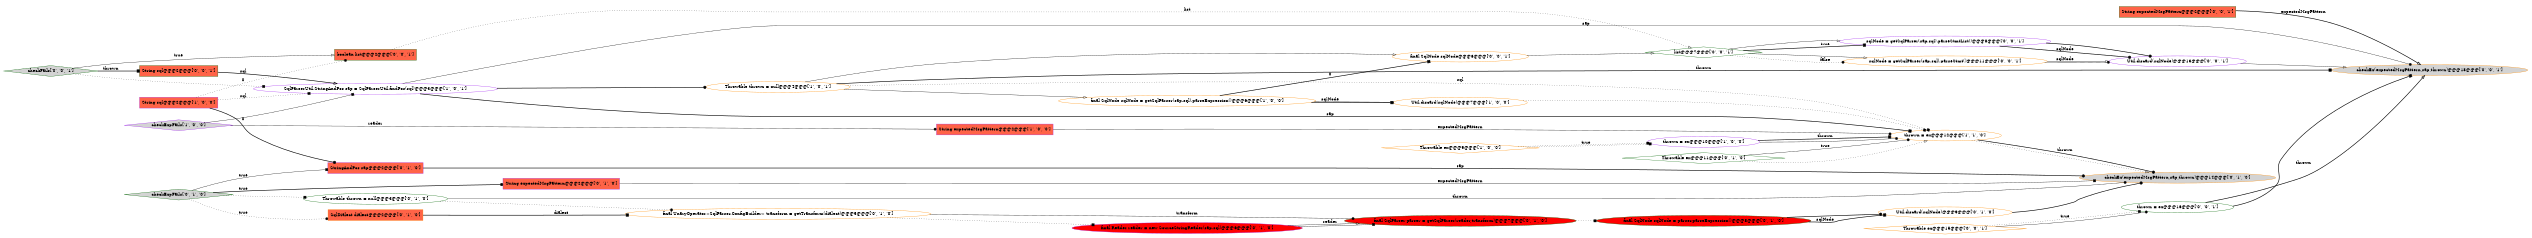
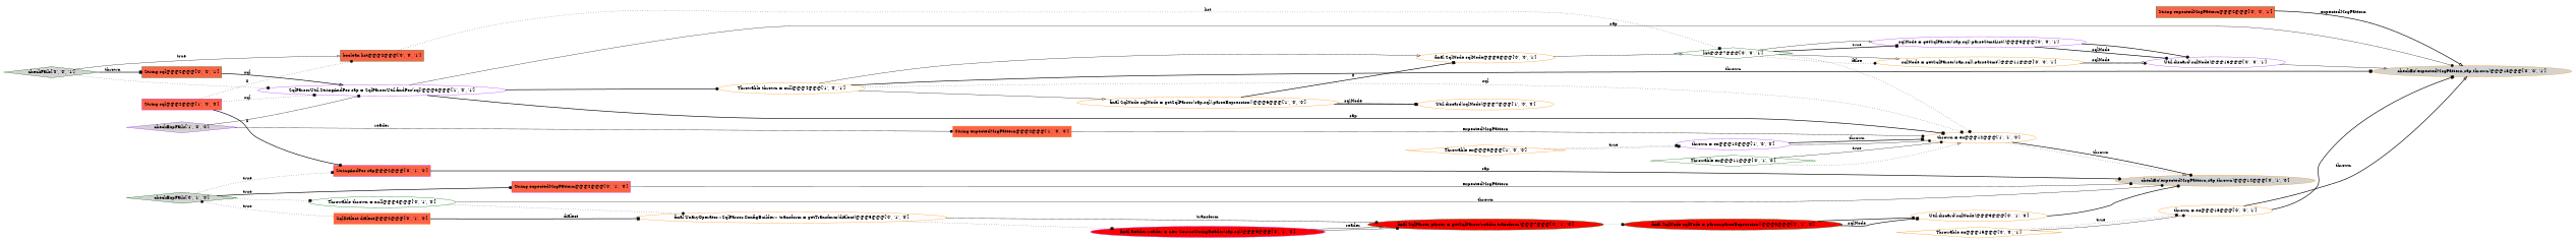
  digraph {
    rankdir=LR
    node [color=darkorange fillcolor=white shape=ellipse style=filled]
    edge [arrowhead=box style=solid]
    n1 [label="final UnaryOperator<SqlParser.ConfigBuilder> transform = getTransform(dialect)@@@5@@@['0', '1', '0']"]
    n2 [color=darkgreen fillcolor=red label="final SqlParser parser = getSqlParser(reader,transform)@@@7@@@['0', '1', '0']"]
    n3 [color=purple fillcolor=red label="final Reader reader = new SourceStringReader(sap.sql)@@@6@@@['0', '1', '0']"]
    n4 [color=darkgreen fillcolor=red label="final SqlNode sqlNode = parser.parseExpression()@@@8@@@['0', '1', '0']"]
    n5 [color=darkgreen fillcolor=tomato label="String expectedMsgPattern@@@2@@@['0', '0', '1']" shape=box]
    n6 [fillcolor=lightgray label="checkEx(expectedMsgPattern,sap,thrown)@@@18@@@['0', '0', '1']"]
    n7 [label="final SqlNode sqlNode@@@6@@@['0', '0', '1']"]
    n8 [color=darkgreen label="list@@@7@@@['0', '0', '1']" shape=diamond]
    n9 [color=purple label="sqlNode = getSqlParser(sap.sql).parseStmtList()@@@8@@@['0', '0', '1']"]
    n10 [label="sqlNode = getSqlParser(sap.sql).parseStmt()@@@11@@@['0', '0', '1']"]
    n11 [color=darkgreen fillcolor=lightgray label="checkFails['0', '0', '1']" shape=diamond]
    n12 [color=purple label="SqlParserUtil.StringAndPos sap = SqlParserUtil.findPos(sql)@@@3@@@['1', '0', '1']"]
    n13 [color=darkgreen fillcolor=tomato label="boolean list@@@2@@@['0', '0', '1']" shape=box]
    n14 [color=darkgreen fillcolor=tomato label="String sql@@@2@@@['0', '0', '1']" shape=box]
    n15 [label="thrown = ex@@@12@@@['1', '1', '0']"]
    n16 [label="Throwable thrown = null@@@4@@@['1', '0', '1']"]
    n17 [fillcolor=lightgray label="checkEx(expectedMsgPattern,sap,thrown)@@@14@@@['0', '1', '0']"]
    n18 [label="final SqlNode sqlNode = getSqlParser(sap.sql).parseExpression()@@@6@@@['1', '0', '0']"]
    n19 [label="Util.discard(sqlNode)@@@9@@@['0', '1', '0']"]
    n20 [label="Util.discard(sqlNode)@@@7@@@['1', '0', '0']"]
    n21 [color=purple label="Util.discard(sqlNode)@@@13@@@['0', '0', '1']"]
-   n22 [color=purple fillcolor=tomato label="String expectedMsgPattern@@@2@@@['1', '0', '0']" shape=box]
+   n22 [fillcolor=tomato label="String expectedMsgPattern@@@2@@@['1', '0', '0']" shape=box]
    n23 [label="Throwable ex@@@9@@@['1', '0', '0']" shape=diamond]
    n24 [color=purple label="thrown = ex@@@10@@@['1', '0', '0']"]
-   n25 [color=darkgreen label="thrown = ex@@@16@@@['0', '0', '1']"]
+   n25 [label="thrown = ex@@@16@@@['0', '0', '1']"]
    n26 [color=darkgreen fillcolor=lightgray label="checkExpFails['0', '1', '0']" shape=diamond]
    n27 [color=darkgreen label="Throwable thrown = null@@@3@@@['0', '1', '0']"]
    n28 [fillcolor=tomato label="SqlDialect dialect@@@2@@@['0', '1', '0']" shape=box]
    n29 [color=purple fillcolor=tomato label="String expectedMsgPattern@@@2@@@['0', '1', '0']" shape=box]
    n30 [color=purple fillcolor=tomato label="StringAndPos sap@@@2@@@['0', '1', '0']" shape=box]
    n31 [color=darkgreen label="Throwable ex@@@11@@@['0', '1', '0']" shape=diamond]
    n32 [label="Throwable ex@@@15@@@['0', '0', '1']" shape=diamond]
    n33 [color=purple fillcolor=lightgray label="checkExpFails['1', '0', '0']" shape=diamond]
    n34 [color=purple fillcolor=tomato label="String sql@@@2@@@['1', '0', '0']" shape=box]
    n1 -> n2 [arrowhead=dot label=transform]
    n1 -> n3 [style=dotted]
    n2 -> n4 [style=dotted]
    n3 -> n2 [arrowhead=onormal label=reader]
    n3 -> n2
    n4 -> n19 [arrowhead=dot style=bold]
    n4 -> n19 [label=sqlNode style=bold]
    n5 -> n6 [arrowhead=onormal label=expectedMsgPattern style=bold]
    n7 -> n8 [arrowhead=onormal]
    n8 -> n9 [label=true style=bold]
    n8 -> n9 [arrowhead=onormal]
    n8 -> n10 [arrowhead=onormal]
    n8 -> n10 [arrowhead=dot label=false style=dotted]
    n9 -> n21 [arrowhead=dot style=bold]
    n9 -> n21 [arrowhead=dot label=sqlNode style=bold]
    n10 -> n21 [arrowhead=onormal label=sqlNode]
    n10 -> n21 [arrowhead=dot]
    n11 -> n12 [style=dotted]
    n11 -> n13 [arrowhead=onormal label=true]
    n11 -> n14 [label=thrown style=bold]
    n12 -> n6 [arrowhead=dot label=sap]
    n12 -> n15 [label=sap style=bold]
    n12 -> n16 [arrowhead=dot style=bold]
-   n13 -> n8 [arrowhead=onormal label=list style=dotted]
+   n13 -> n8 [label=list style=dotted]
    n14 -> n12 [arrowhead=onormal label=sql style=bold]
    n15 -> n17 [arrowhead=dot label=thrown style=bold]
    n15 -> n17 [arrowhead=onormal style=dotted]
    n16 -> n6 [label=thrown style=bold]
    n16 -> n7 [arrowhead=onormal]
    n16 -> n15 [label=sql style=dotted]
    n16 -> n18 [arrowhead=onormal]
    n18 -> n7 [label=0 style=bold]
    n18 -> n20 [arrowhead=onormal label=sqlNode]
    n18 -> n20 [style=bold]
    n19 -> n17 [arrowhead=dot style=bold]
-   n20 -> n15 [style=dotted]
+   n8 -> n15 [style=dotted]
    n21 -> n6 [arrowhead=onormal]
    n22 -> n15 [arrowhead=dot label=expectedMsgPattern]
    n23 -> n24 [style=dotted]
    n23 -> n24 [label=true style=dotted]
    n24 -> n15 [arrowhead=dot]
    n24 -> n15 [label=thrown style=bold]
    n25 -> n6 [style=bold]
    n25 -> n6 [arrowhead=onormal label=thrown style=bold]
    n26 -> n27 [style=dotted]
-   n26 -> n28 [arrowhead=dot label=true style=dotted]
+   n28 -> n26 [arrowhead=dot label=true style=dotted]
    n26 -> n29 [arrowhead=dot label=true style=bold]
-   n26 -> n30 [label=true]
+   n26 -> n30 [label=true style=dotted]
    n27 -> n1 [arrowhead=dot style=dotted]
    n27 -> n17 [arrowhead=dot label=thrown]
    n28 -> n1 [label=dialect style=bold]
    n29 -> n17 [label=expectedMsgPattern]
    n30 -> n17 [arrowhead=dot label=sap style=bold]
    n31 -> n15 [arrowhead=onormal style=dotted]
    n31 -> n15 [arrowhead=dot label=true]
    n32 -> n25 [label=true style=dotted]
    n32 -> n25 [arrowhead=dot]
    n33 -> n12
    n33 -> n22 [arrowhead=dot label=reader]
    n34 -> n12 [label=sql style=dotted]
    n34 -> n13 [arrowhead=dot label=0 style=dotted]
    n34 -> n30 [arrowhead=dot label=0 style=bold]
  }
